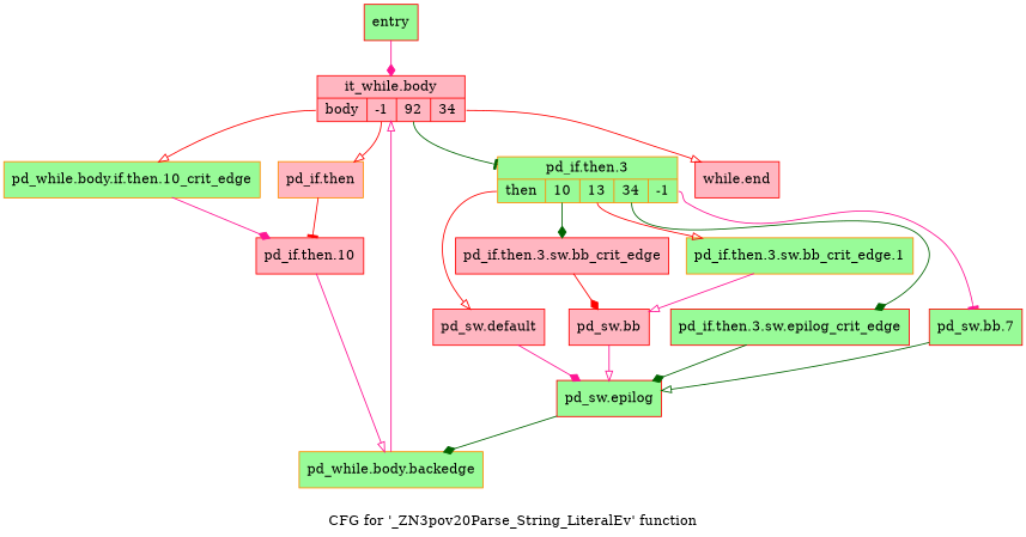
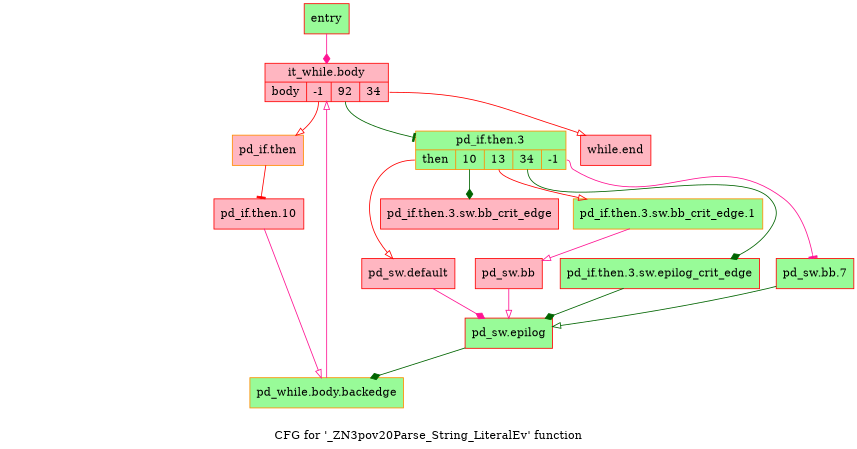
  digraph {
    label="CFG for '_ZN3pov20Parse_String_LiteralEv' function"
    node [color=red fillcolor=palegreen shape=record style=filled]
    edge [arrowhead=onormal color=deeppink]
    n1 [label="{entry}"]
    n2 [fillcolor=lightpink label="{it_while.body|{<s0>body|<s1>-1|<s2>92|<s3>34}}"]
-   n3 [color=darkorange label="{pd_while.body.if.then.10_crit_edge}"]
    n4 [color=darkorange fillcolor=lightpink label="{pd_if.then}"]
    n5 [color=darkorange label="{pd_if.then.3|{<s0>then|<s1>10|<s2>13|<s3>34|<s4>-1}}"]
    n6 [fillcolor=lightpink label="{while.end}"]
    n7 [fillcolor=lightpink label="{pd_if.then.10}"]
    n8 [fillcolor=lightpink label="{pd_sw.default}"]
    n9 [fillcolor=lightpink label="{pd_if.then.3.sw.bb_crit_edge}"]
    n10 [color=darkorange label="{pd_if.then.3.sw.bb_crit_edge.1}"]
    n11 [label="{pd_if.then.3.sw.epilog_crit_edge}"]
    n12 [label="{pd_sw.bb.7}"]
    n13 [color=darkorange label="{pd_while.body.backedge}"]
    n14 [label="{pd_sw.epilog}"]
    n15 [fillcolor=lightpink label="{pd_sw.bb}"]
    n1 -> n2 [arrowhead=diamond]
-   n2 -> n3 [color=red tailport=s0]
    n2 -> n4 [color=red tailport=s1]
    n2 -> n5 [arrowhead=tee color=darkgreen tailport=s2]
    n2 -> n6 [color=red tailport=s3]
-   n3 -> n7 [arrowhead=diamond]
    n4 -> n7 [arrowhead=tee color=red]
    n5 -> n8 [color=red tailport=s0]
    n5 -> n9 [arrowhead=diamond color=darkgreen tailport=s1]
    n5 -> n10 [color=red tailport=s2]
    n5 -> n11 [arrowhead=diamond color=darkgreen tailport=s3]
    n5 -> n12 [arrowhead=tee tailport=s4]
    n7 -> n13
    n8 -> n14 [arrowhead=diamond]
-   n9 -> n15 [arrowhead=diamond color=red]
    n10 -> n15
    n11 -> n14 [arrowhead=diamond color=darkgreen]
    n12 -> n14 [color=darkgreen]
    n13 -> n2
    n14 -> n13 [arrowhead=diamond color=darkgreen]
    n15 -> n14
  }
